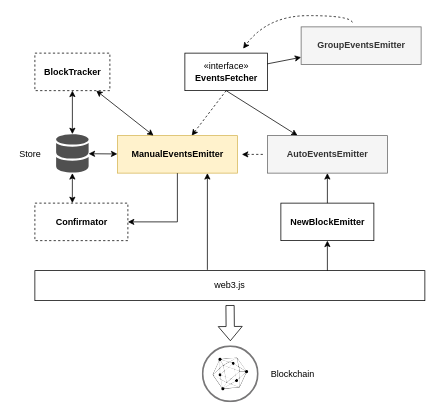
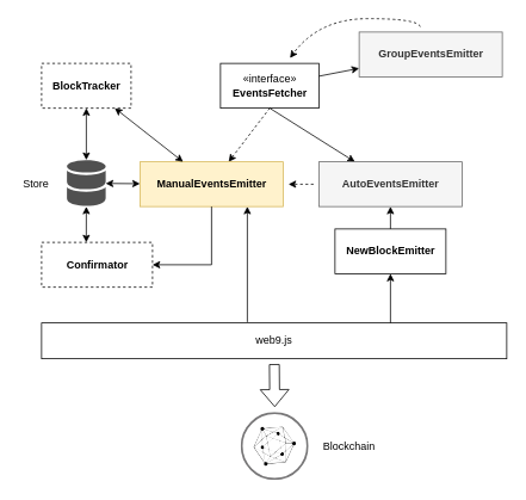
  <mxCell id="0" />
  <mxCell id="1" parent="0" />
  <mxCell id="2" value="«interface»&lt;br&gt;&lt;b&gt;EventsFetcher&lt;/b&gt;" style="html=1;" vertex="1" parent="1"><mxGeometry x="246" y="70" width="110" height="50" as="geometry" /></mxCell>
  <mxCell id="3" style="rounded=0;orthogonalLoop=1;jettySize=auto;html=1;exitX=0.5;exitY=1;exitDx=0;exitDy=0;dashed=1;" edge="1" parent="1" source="2" target="4"><mxGeometry relative="1" as="geometry" /></mxCell>
  <mxCell id="4" value="&lt;b&gt;ManualEventsEmitter&lt;/b&gt;" style="html=1;fillColor=#fff2cc;strokeColor=#d6b656;" vertex="1" parent="1"><mxGeometry x="156" y="180" width="160" height="50" as="geometry" /></mxCell>
  <mxCell id="5" style="edgeStyle=none;rounded=0;orthogonalLoop=1;jettySize=auto;html=1;exitX=0.5;exitY=1;exitDx=0;exitDy=0;" edge="1" parent="1" source="2" target="6"><mxGeometry relative="1" as="geometry"><mxPoint x="320" y="120" as="sourcePoint" /></mxGeometry></mxCell>
  <mxCell id="6" value="&lt;b&gt;AutoEventsEmitter&lt;/b&gt;" style="html=1;fillColor=#f5f5f5;strokeColor=#666666;fontColor=#333333;" vertex="1" parent="1"><mxGeometry x="356" y="180" width="160" height="50" as="geometry" /></mxCell>
  <mxCell id="7" style="edgeStyle=none;rounded=0;orthogonalLoop=1;jettySize=auto;html=1;" edge="1" parent="1" source="2" target="8"><mxGeometry relative="1" as="geometry"><mxPoint x="316" y="120" as="sourcePoint" /></mxGeometry></mxCell>
  <mxCell id="8" value="&lt;b&gt;GroupEventsEmitter&lt;/b&gt;" style="html=1;fillColor=#f5f5f5;strokeColor=#666666;fontColor=#333333;" vertex="1" parent="1"><mxGeometry x="401" y="35" width="160" height="50" as="geometry" /></mxCell>
- <mxCell id="9" value="&lt;b&gt;NewBlockEmitter&lt;/b&gt;" style="html=1;" vertex="1" parent="1"><mxGeometry x="374" y="270" width="124" height="50" as="geometry" /></mxCell>
+ <mxCell id="9" value="&lt;b&gt;NewBlockEmitter&lt;/b&gt;" style="html=1;" vertex="1" parent="1"><mxGeometry x="374" y="255" width="124" height="50" as="geometry" /></mxCell>
  <mxCell id="10" value="" style="shape=flexArrow;endArrow=classic;html=1;targetPerimeterSpacing=6;width=11;sourcePerimeterSpacing=6;" edge="1" parent="1" source="11" target="18"><mxGeometry width="50" height="50" relative="1" as="geometry"><mxPoint x="306" y="420" as="sourcePoint" /><mxPoint x="306" y="470" as="targetPoint" /></mxGeometry></mxCell>
- <mxCell id="11" value="web3.js" style="rounded=0;whiteSpace=wrap;html=1;" vertex="1" parent="1"><mxGeometry x="46" y="360" width="520" height="40" as="geometry" /></mxCell>
+ <mxCell id="11" value="web9.js" style="rounded=0;whiteSpace=wrap;html=1;" vertex="1" parent="1"><mxGeometry x="46" y="360" width="520" height="40" as="geometry" /></mxCell>
  <mxCell id="12" value="" style="endArrow=classic;html=1;exitX=0.75;exitY=0;exitDx=0;exitDy=0;" edge="1" parent="1" source="11" target="9"><mxGeometry width="50" height="50" relative="1" as="geometry"><mxPoint x="438" y="370" as="sourcePoint" /><mxPoint x="439" y="310" as="targetPoint" /></mxGeometry></mxCell>
  <mxCell id="13" value="" style="curved=1;endArrow=classic;html=1;dashed=1;targetPerimeterSpacing=6;sourcePerimeterSpacing=6;" edge="1" parent="1" source="8" target="2"><mxGeometry width="50" height="50" relative="1" as="geometry"><mxPoint x="306" y="0" as="sourcePoint" /><mxPoint x="356" y="-50" as="targetPoint" /><Array as="points"><mxPoint x="466" y="20" /><mxPoint x="356" y="20" /></Array></mxGeometry></mxCell>
  <mxCell id="14" value="" style="endArrow=classic;html=1;dashed=1;targetPerimeterSpacing=6;sourcePerimeterSpacing=6;" edge="1" parent="1" source="6" target="4"><mxGeometry width="50" height="50" relative="1" as="geometry"><mxPoint x="306" y="170" as="sourcePoint" /><mxPoint x="356" y="120" as="targetPoint" /></mxGeometry></mxCell>
  <mxCell id="15" value="" style="endArrow=classic;html=1;entryX=0.75;entryY=1;entryDx=0;entryDy=0;" edge="1" parent="1" target="4"><mxGeometry width="50" height="50" relative="1" as="geometry"><mxPoint x="276" y="359" as="sourcePoint" /><mxPoint x="356" y="330" as="targetPoint" /></mxGeometry></mxCell>
  <mxCell id="16" value="" style="endArrow=classic;html=1;entryX=0.5;entryY=1;entryDx=0;entryDy=0;" edge="1" parent="1" source="9" target="6"><mxGeometry width="50" height="50" relative="1" as="geometry"><mxPoint x="449.08" y="390.84" as="sourcePoint" /><mxPoint x="449" y="340" as="targetPoint" /></mxGeometry></mxCell>
  <mxCell id="17" value="" style="group" vertex="1" connectable="0" parent="1"><mxGeometry x="269" y="460" width="166" height="76" as="geometry" /></mxCell>
  <mxCell id="18" value="" style="aspect=fixed;perimeter=ellipsePerimeter;html=1;align=center;shadow=0;dashed=0;fontColor=#4277BB;labelBackgroundColor=#ffffff;fontSize=12;spacingTop=3;image;image=img/lib/ibm/blockchain/hyperledger_fabric.svg;" vertex="1" parent="17"><mxGeometry width="76" height="76" as="geometry" /></mxCell>
  <mxCell id="19" value="Blockchain" style="text;html=1;strokeColor=none;fillColor=none;align=center;verticalAlign=middle;whiteSpace=wrap;rounded=0;" vertex="1" parent="17"><mxGeometry x="76" y="28" width="90" height="20" as="geometry" /></mxCell>
  <mxCell id="20" style="edgeStyle=none;rounded=0;orthogonalLoop=1;jettySize=auto;html=1;startArrow=classic;startFill=1;sourcePerimeterSpacing=0;endArrow=classic;endFill=1;targetPerimeterSpacing=0;" edge="1" parent="1" source="21" target="4"><mxGeometry relative="1" as="geometry" /></mxCell>
  <mxCell id="21" value="&lt;b&gt;BlockTracker&lt;/b&gt;" style="html=1;dashed=1;" vertex="1" parent="1"><mxGeometry x="46" y="70" width="100" height="50" as="geometry" /></mxCell>
  <mxCell id="22" value="" style="endArrow=classic;startArrow=classic;html=1;" edge="1" parent="1" source="21" target="25"><mxGeometry width="50" height="50" relative="1" as="geometry"><mxPoint x="256" y="-30" as="sourcePoint" /><mxPoint x="131.725" y="-104.565" as="targetPoint" /></mxGeometry></mxCell>
  <mxCell id="23" value="" style="rounded=0;orthogonalLoop=1;jettySize=auto;html=1;startArrow=classic;startFill=1;sourcePerimeterSpacing=0;endArrow=classic;endFill=1;targetPerimeterSpacing=0;fontColor=#000000;entryX=0.403;entryY=0;entryDx=0;entryDy=0;entryPerimeter=0;" edge="1" parent="1" source="25" target="28"><mxGeometry relative="1" as="geometry" /></mxCell>
  <mxCell id="24" style="edgeStyle=none;rounded=0;orthogonalLoop=1;jettySize=auto;html=1;startArrow=classic;startFill=1;sourcePerimeterSpacing=0;endArrow=classic;endFill=1;targetPerimeterSpacing=0;fontColor=#000000;" edge="1" parent="1" source="25" target="4"><mxGeometry relative="1" as="geometry" /></mxCell>
  <mxCell id="25" value="" style="shadow=0;dashed=0;html=1;strokeColor=none;fillColor=#505050;labelPosition=center;verticalLabelPosition=bottom;verticalAlign=top;outlineConnect=0;align=center;shape=mxgraph.office.databases.database_mini_2;fontColor=#FFFFFF;" vertex="1" parent="1"><mxGeometry x="74.33" y="178" width="43.33" height="52" as="geometry" /></mxCell>
  <mxCell id="26" value="Store" style="text;html=1;strokeColor=none;fillColor=none;align=center;verticalAlign=middle;whiteSpace=wrap;rounded=0;" vertex="1" parent="1"><mxGeometry x="20" y="195" width="40" height="20" as="geometry" /></mxCell>
  <mxCell id="27" style="edgeStyle=orthogonalEdgeStyle;rounded=0;orthogonalLoop=1;jettySize=auto;html=1;entryX=0.5;entryY=1;entryDx=0;entryDy=0;startArrow=classic;startFill=1;sourcePerimeterSpacing=0;endArrow=none;endFill=0;targetPerimeterSpacing=0;fontColor=#000000;exitX=1;exitY=0.5;exitDx=0;exitDy=0;" edge="1" parent="1" source="28" target="4"><mxGeometry relative="1" as="geometry" /></mxCell>
  <mxCell id="28" value="&lt;b&gt;Confirmator&lt;/b&gt;" style="html=1;dashed=1;" vertex="1" parent="1"><mxGeometry x="46" y="270" width="124" height="50" as="geometry" /></mxCell>
